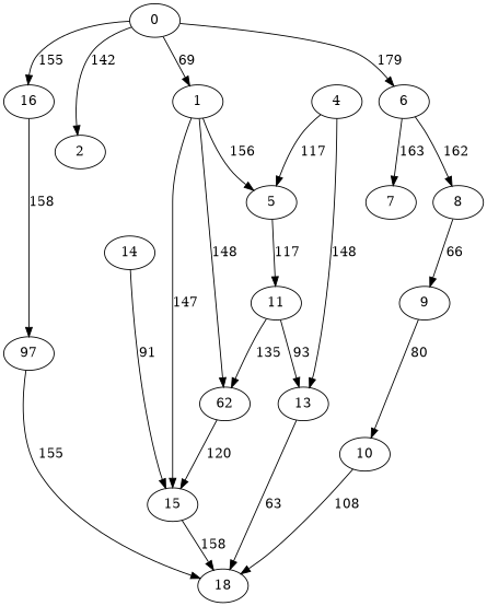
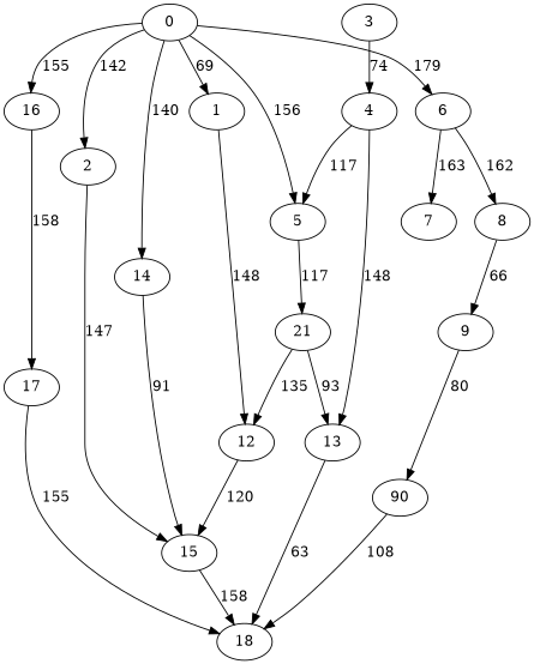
  digraph {
    fontname="DejaVu Serif"
    node [fontname="DejaVu Serif"]
    edge [fontname="DejaVu Serif"]
    0
    1
    2
    6
    14
    16
    5
-   12 [label=62]
+   12
    15
+   3
    4
    7
    8
-   17 [label=97]
-   11
+   17
+   11 [label=21]
    18
    13
    9
-   10
+   10 [label=90]
    0 -> 1 [label=69]
    0 -> 2 [label=142]
    0 -> 6 [label=179]
+   0 -> 14 [label=140]
    0 -> 16 [label=155]
-   1 -> 5 [label=156]
+   0 -> 5 [label=156]
    1 -> 12 [label=148]
-   1 -> 15 [label=147]
+   2 -> 15 [label=147]
    6 -> 7 [label=163]
    6 -> 8 [label=162]
    14 -> 15 [label=91]
    16 -> 17 [label=158]
    5 -> 11 [label=117]
    12 -> 15 [label=120]
    15 -> 18 [label=158]
+   3 -> 4 [label=74]
    4 -> 5 [label=117]
    4 -> 13 [label=148]
    8 -> 9 [label=66]
    17 -> 18 [label=155]
    11 -> 12 [label=135]
    11 -> 13 [label=93]
    13 -> 18 [label=63]
    9 -> 10 [label=80]
    10 -> 18 [label=108]
  }
